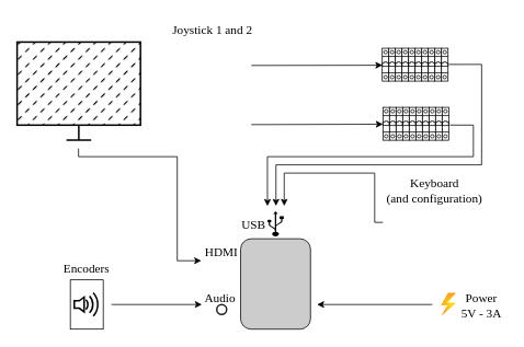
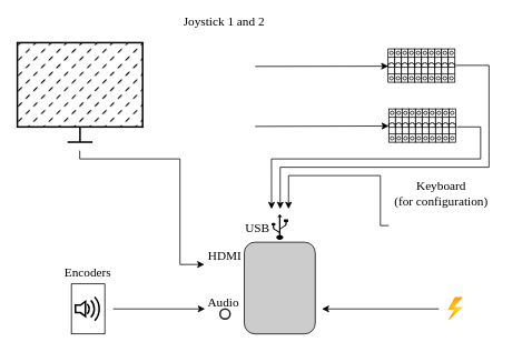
  <mxCell id="0" />
  <mxCell id="1" parent="0" />
  <mxCell id="2" value="" style="html=1;verticalLabelPosition=bottom;align=center;labelBackgroundColor=#ffffff;verticalAlign=top;strokeWidth=2;shadow=0;dashed=0;shape=mxgraph.ios7.icons.monitor;fillStyle=dashed;gradientDirection=east;fillColor=#000000;" vertex="1" parent="1"><mxGeometry x="20.3" y="50.5" width="150" height="119.5" as="geometry" /></mxCell>
  <mxCell id="3" value="" style="shape=image;html=1;verticalAlign=top;verticalLabelPosition=bottom;labelBackgroundColor=#ffffff;imageAspect=0;aspect=fixed;image=https://icons.diagrams.net/icon-cache1/80_S_Stuffs_Outline-2557/Asset_11-641.svg" vertex="1" parent="1"><mxGeometry x="225" y="113.5" width="66" height="56" as="geometry" /></mxCell>
  <mxCell id="4" value="" style="shape=mxgraph.signs.tech.usb;html=1;pointerEvents=1;fillColor=#000000;strokeColor=none;verticalLabelPosition=bottom;verticalAlign=top;align=center;" vertex="1" parent="1"><mxGeometry x="324.5" y="256.5" width="20" height="30.5" as="geometry" /></mxCell>
  <mxCell id="5" value="" style="image;aspect=fixed;html=1;points=[];align=center;fontSize=12;image=img/lib/azure2/general/Power.svg;imageBackground=none;fillStyle=dots;" vertex="1" parent="1"><mxGeometry x="536.08" y="356" width="18.12" height="28" as="geometry" /></mxCell>
  <mxCell id="6" value="" style="shape=image;html=1;verticalAlign=top;verticalLabelPosition=bottom;labelBackgroundColor=#ffffff;imageAspect=0;image=https://icons.diagrams.net/icon-cache1/Bootstrap_Vol_3-2297/keyboard-925.svg;strokeWidth=1.968;" vertex="1" parent="1"><mxGeometry x="475.4" y="224.5" width="104.5" height="94.5" as="geometry" /></mxCell>
  <mxCell id="7" value="" style="shape=image;html=1;verticalAlign=top;verticalLabelPosition=bottom;labelBackgroundColor=#ffffff;imageAspect=0;aspect=fixed;image=https://icons.diagrams.net/icon-cache1/80_S_Stuffs_Outline-2557/Asset_11-641.svg" vertex="1" parent="1"><mxGeometry x="225" y="50" width="66" height="56" as="geometry" /></mxCell>
  <mxCell id="8" value="" style="group" vertex="1" connectable="0" parent="1"><mxGeometry x="464.2" y="58" width="80" height="40" as="geometry" /></mxCell>
  <mxCell id="9" value="" style="verticalLabelPosition=bottom;dashed=0;shadow=0;html=1;align=center;verticalAlign=top;shape=mxgraph.cabinets.cb_1p;" vertex="1" parent="8"><mxGeometry width="8" height="40" as="geometry" /></mxCell>
  <mxCell id="10" value="" style="verticalLabelPosition=bottom;dashed=0;shadow=0;html=1;align=center;verticalAlign=top;shape=mxgraph.cabinets.cb_1p;" vertex="1" parent="8"><mxGeometry x="8" width="8" height="40" as="geometry" /></mxCell>
  <mxCell id="11" value="" style="verticalLabelPosition=bottom;dashed=0;shadow=0;html=1;align=center;verticalAlign=top;shape=mxgraph.cabinets.cb_1p;" vertex="1" parent="8"><mxGeometry x="16" width="8" height="40" as="geometry" /></mxCell>
  <mxCell id="12" value="" style="verticalLabelPosition=bottom;dashed=0;shadow=0;html=1;align=center;verticalAlign=top;shape=mxgraph.cabinets.cb_1p;" vertex="1" parent="8"><mxGeometry x="24" width="8" height="40" as="geometry" /></mxCell>
  <mxCell id="13" value="" style="verticalLabelPosition=bottom;dashed=0;shadow=0;html=1;align=center;verticalAlign=top;shape=mxgraph.cabinets.cb_1p;" vertex="1" parent="8"><mxGeometry x="32" width="8" height="40" as="geometry" /></mxCell>
  <mxCell id="14" value="" style="verticalLabelPosition=bottom;dashed=0;shadow=0;html=1;align=center;verticalAlign=top;shape=mxgraph.cabinets.cb_1p;" vertex="1" parent="8"><mxGeometry x="40" width="8" height="40" as="geometry" /></mxCell>
  <mxCell id="15" value="" style="verticalLabelPosition=bottom;dashed=0;shadow=0;html=1;align=center;verticalAlign=top;shape=mxgraph.cabinets.cb_1p;" vertex="1" parent="8"><mxGeometry x="48" width="8" height="40" as="geometry" /></mxCell>
  <mxCell id="16" value="" style="verticalLabelPosition=bottom;dashed=0;shadow=0;html=1;align=center;verticalAlign=top;shape=mxgraph.cabinets.cb_1p;" vertex="1" parent="8"><mxGeometry x="56" width="8" height="40" as="geometry" /></mxCell>
  <mxCell id="17" value="" style="verticalLabelPosition=bottom;dashed=0;shadow=0;html=1;align=center;verticalAlign=top;shape=mxgraph.cabinets.cb_1p;" vertex="1" parent="8"><mxGeometry x="64" width="8" height="40" as="geometry" /></mxCell>
  <mxCell id="18" value="" style="verticalLabelPosition=bottom;dashed=0;shadow=0;html=1;align=center;verticalAlign=top;shape=mxgraph.cabinets.cb_1p;" vertex="1" parent="8"><mxGeometry x="72" width="8" height="40" as="geometry" /></mxCell>
- <mxCell id="19" value="&lt;font style=&quot;font-size: 15px;&quot; face=&quot;Times New Roman&quot;&gt;Joystick 1 and 2&lt;/font&gt;" style="text;html=1;align=center;verticalAlign=middle;whiteSpace=wrap;rounded=0;" vertex="1" parent="1"><mxGeometry x="208" y="20" width="100" height="30" as="geometry" /></mxCell>
+ <mxCell id="19" value="&lt;font style=&quot;font-size: 15px;&quot; face=&quot;Times New Roman&quot;&gt;Joystick 1 and 2&lt;/font&gt;" style="text;html=1;align=center;verticalAlign=middle;whiteSpace=wrap;rounded=0;" vertex="1" parent="1"><mxGeometry x="218" y="10" width="100" height="30" as="geometry" /></mxCell>
  <mxCell id="20" value="" style="group" vertex="1" connectable="0" parent="1"><mxGeometry x="465" y="130" width="80" height="40" as="geometry" /></mxCell>
  <mxCell id="21" value="" style="verticalLabelPosition=bottom;dashed=0;shadow=0;html=1;align=center;verticalAlign=top;shape=mxgraph.cabinets.cb_1p;" vertex="1" parent="20"><mxGeometry width="8" height="40" as="geometry" /></mxCell>
  <mxCell id="22" value="" style="verticalLabelPosition=bottom;dashed=0;shadow=0;html=1;align=center;verticalAlign=top;shape=mxgraph.cabinets.cb_1p;" vertex="1" parent="20"><mxGeometry x="8" width="8" height="40" as="geometry" /></mxCell>
  <mxCell id="23" value="" style="verticalLabelPosition=bottom;dashed=0;shadow=0;html=1;align=center;verticalAlign=top;shape=mxgraph.cabinets.cb_1p;" vertex="1" parent="20"><mxGeometry x="16" width="8" height="40" as="geometry" /></mxCell>
  <mxCell id="24" value="" style="verticalLabelPosition=bottom;dashed=0;shadow=0;html=1;align=center;verticalAlign=top;shape=mxgraph.cabinets.cb_1p;" vertex="1" parent="20"><mxGeometry x="24" width="8" height="40" as="geometry" /></mxCell>
  <mxCell id="25" value="" style="verticalLabelPosition=bottom;dashed=0;shadow=0;html=1;align=center;verticalAlign=top;shape=mxgraph.cabinets.cb_1p;" vertex="1" parent="20"><mxGeometry x="32" width="8" height="40" as="geometry" /></mxCell>
  <mxCell id="26" value="" style="verticalLabelPosition=bottom;dashed=0;shadow=0;html=1;align=center;verticalAlign=top;shape=mxgraph.cabinets.cb_1p;" vertex="1" parent="20"><mxGeometry x="40" width="8" height="40" as="geometry" /></mxCell>
  <mxCell id="27" value="" style="verticalLabelPosition=bottom;dashed=0;shadow=0;html=1;align=center;verticalAlign=top;shape=mxgraph.cabinets.cb_1p;" vertex="1" parent="20"><mxGeometry x="48" width="8" height="40" as="geometry" /></mxCell>
  <mxCell id="28" value="" style="verticalLabelPosition=bottom;dashed=0;shadow=0;html=1;align=center;verticalAlign=top;shape=mxgraph.cabinets.cb_1p;" vertex="1" parent="20"><mxGeometry x="56" width="8" height="40" as="geometry" /></mxCell>
  <mxCell id="29" value="" style="verticalLabelPosition=bottom;dashed=0;shadow=0;html=1;align=center;verticalAlign=top;shape=mxgraph.cabinets.cb_1p;" vertex="1" parent="20"><mxGeometry x="64" width="8" height="40" as="geometry" /></mxCell>
  <mxCell id="30" value="" style="verticalLabelPosition=bottom;dashed=0;shadow=0;html=1;align=center;verticalAlign=top;shape=mxgraph.cabinets.cb_1p;" vertex="1" parent="20"><mxGeometry x="72" width="8" height="40" as="geometry" /></mxCell>
  <mxCell id="31" value="" style="endArrow=classic;startArrow=none;html=1;rounded=0;entryX=0.027;entryY=0.518;entryDx=0;entryDy=0;entryPerimeter=0;startFill=0;" edge="1" parent="1" target="9"><mxGeometry width="50" height="50" relative="1" as="geometry"><mxPoint x="305" y="79" as="sourcePoint" /><mxPoint x="345" y="90" as="targetPoint" /></mxGeometry></mxCell>
  <mxCell id="32" value="" style="endArrow=classic;startArrow=none;html=1;rounded=0;entryX=0.027;entryY=0.518;entryDx=0;entryDy=0;entryPerimeter=0;startFill=0;" edge="1" parent="1"><mxGeometry width="50" height="50" relative="1" as="geometry"><mxPoint x="305" y="151" as="sourcePoint" /><mxPoint x="465" y="150.5" as="targetPoint" /></mxGeometry></mxCell>
  <mxCell id="33" value="" style="group;fillColor=none;fillStyle=cross-hatch;gradientDirection=radial;fontColor=#ffffff;strokeColor=none;" vertex="1" connectable="0" parent="1"><mxGeometry x="292" y="290" width="85" height="110" as="geometry" /></mxCell>
  <mxCell id="34" value="" style="rounded=1;whiteSpace=wrap;html=1;rotation=90;fillColor=#CCCCCC;fillStyle=auto;" vertex="1" parent="33"><mxGeometry x="-12.5" y="12.5" width="110" height="85" as="geometry" /></mxCell>
  <mxCell id="35" value="" style="shape=image;html=1;verticalAlign=top;verticalLabelPosition=bottom;labelBackgroundColor=#ffffff;imageAspect=0;aspect=fixed;image=https://icons.diagrams.net/icon-cache1/Fruit-2455/Fruit_iconfree_Filled_Outline_raspberry-healthy-organic-food-fruit_icon-896.svg" vertex="1" parent="33"><mxGeometry x="10.5" y="23" width="64" height="64" as="geometry" /></mxCell>
  <mxCell id="36" value="" style="shape=image;html=1;verticalAlign=top;verticalLabelPosition=bottom;labelBackgroundColor=#ffffff;imageAspect=0;aspect=fixed;image=https://icons.diagrams.net/icon-cache1/Bootstrap_Vol_3-2297/hdmi-916.svg" vertex="1" parent="1"><mxGeometry x="256" y="307" width="26" height="26" as="geometry" /></mxCell>
  <mxCell id="37" value="&lt;font face=&quot;Times New Roman&quot;&gt;&lt;span style=&quot;font-size: 15px;&quot;&gt;HDMI&lt;/span&gt;&lt;/font&gt;" style="text;html=1;align=center;verticalAlign=middle;whiteSpace=wrap;rounded=0;" vertex="1" parent="1"><mxGeometry x="217" y="291" width="104" height="30" as="geometry" /></mxCell>
  <mxCell id="38" value="&lt;font face=&quot;Times New Roman&quot;&gt;&lt;span style=&quot;font-size: 15px;&quot;&gt;USB&lt;/span&gt;&lt;/font&gt;" style="text;html=1;align=center;verticalAlign=middle;whiteSpace=wrap;rounded=0;" vertex="1" parent="1"><mxGeometry x="256" y="256.5" width="104" height="30" as="geometry" /></mxCell>
  <mxCell id="39" value="" style="endArrow=classic;html=1;rounded=0;edgeStyle=orthogonalEdgeStyle;exitX=1.164;exitY=0.493;exitDx=0;exitDy=0;exitPerimeter=0;" edge="1" parent="1" source="18"><mxGeometry width="50" height="50" relative="1" as="geometry"><mxPoint x="605" y="98" as="sourcePoint" /><mxPoint x="335" y="250" as="targetPoint" /><Array as="points"><mxPoint x="585" y="78" /><mxPoint x="585" y="200" /><mxPoint x="335" y="200" /></Array></mxGeometry></mxCell>
  <mxCell id="40" value="" style="endArrow=classic;html=1;rounded=0;edgeStyle=orthogonalEdgeStyle;exitX=1.185;exitY=0.539;exitDx=0;exitDy=0;exitPerimeter=0;entryX=0.66;entryY=-0.212;entryDx=0;entryDy=0;entryPerimeter=0;" edge="1" parent="1" source="30" target="38"><mxGeometry width="50" height="50" relative="1" as="geometry"><mxPoint x="575" y="100" as="sourcePoint" /><mxPoint x="335" y="250" as="targetPoint" /><Array as="points"><mxPoint x="575" y="152" /><mxPoint x="575" y="190" /><mxPoint x="325" y="190" /></Array></mxGeometry></mxCell>
- <mxCell id="41" value="&lt;font style=&quot;font-size: 15px;&quot; face=&quot;Times New Roman&quot;&gt;Keyboard&lt;/font&gt;&lt;div&gt;&lt;font style=&quot;font-size: 15px;&quot; face=&quot;Times New Roman&quot;&gt;(and configuration)&lt;/font&gt;&lt;/div&gt;" style="text;html=1;align=center;verticalAlign=middle;whiteSpace=wrap;rounded=0;" vertex="1" parent="1"><mxGeometry x="467.85" y="216" width="119.6" height="30" as="geometry" /></mxCell>
+ <mxCell id="41" value="&lt;font style=&quot;font-size: 15px;&quot; face=&quot;Times New Roman&quot;&gt;Keyboard&lt;/font&gt;&lt;div&gt;&lt;font style=&quot;font-size: 15px;&quot; face=&quot;Times New Roman&quot;&gt;(for configuration)&lt;/font&gt;&lt;/div&gt;" style="text;html=1;align=center;verticalAlign=middle;whiteSpace=wrap;rounded=0;" vertex="1" parent="1"><mxGeometry x="467.85" y="216" width="119.6" height="30" as="geometry" /></mxCell>
  <mxCell id="42" value="" style="endArrow=classic;html=1;rounded=0;edgeStyle=orthogonalEdgeStyle;" edge="1" parent="1"><mxGeometry width="50" height="50" relative="1" as="geometry"><mxPoint x="465" y="270" as="sourcePoint" /><mxPoint x="345" y="250" as="targetPoint" /><Array as="points"><mxPoint x="455" y="270" /><mxPoint x="455" y="210" /><mxPoint x="345" y="210" /></Array></mxGeometry></mxCell>
  <mxCell id="43" value="" style="endArrow=classic;html=1;rounded=0;edgeStyle=orthogonalEdgeStyle;entryX=0.261;entryY=0.856;entryDx=0;entryDy=0;entryPerimeter=0;" edge="1" parent="1" target="37"><mxGeometry width="50" height="50" relative="1" as="geometry"><mxPoint x="95" y="180" as="sourcePoint" /><mxPoint x="215" y="290" as="targetPoint" /><Array as="points"><mxPoint x="95" y="190" /><mxPoint x="215" y="190" /><mxPoint x="215" y="317" /></Array></mxGeometry></mxCell>
  <mxCell id="44" value="" style="group" vertex="1" connectable="0" parent="1"><mxGeometry x="85" y="340" width="40" height="60" as="geometry" /></mxCell>
  <mxCell id="45" value="" style="rounded=0;whiteSpace=wrap;html=1;" vertex="1" parent="44"><mxGeometry width="40" height="60" as="geometry" /></mxCell>
  <mxCell id="46" value="" style="html=1;verticalLabelPosition=bottom;align=center;labelBackgroundColor=#ffffff;verticalAlign=top;strokeWidth=2;strokeColor=#000000;shadow=0;dashed=0;shape=mxgraph.ios7.icons.volume_2;pointerEvents=1" vertex="1" parent="44"><mxGeometry x="4.85" y="15.9" width="30.3" height="28.2" as="geometry" /></mxCell>
  <mxCell id="47" value="&lt;font face=&quot;Times New Roman&quot;&gt;&lt;span style=&quot;font-size: 15px;&quot;&gt;Encoders&lt;/span&gt;&lt;/font&gt;" style="text;html=1;align=center;verticalAlign=middle;whiteSpace=wrap;rounded=0;" vertex="1" parent="1"><mxGeometry x="53" y="310" width="104" height="30" as="geometry" /></mxCell>
  <mxCell id="48" value="" style="html=1;verticalLabelPosition=bottom;labelBackgroundColor=#ffffff;verticalAlign=top;shadow=0;dashed=0;strokeWidth=2;shape=mxgraph.ios7.misc.circle;strokeColor=#222222;fillColor=none;" vertex="1" parent="1"><mxGeometry x="263" y="370" width="12" height="12" as="geometry" /></mxCell>
  <mxCell id="49" value="&lt;font face=&quot;Times New Roman&quot;&gt;&lt;span style=&quot;font-size: 15px;&quot;&gt;Audio&amp;nbsp;&lt;/span&gt;&lt;/font&gt;" style="text;html=1;align=center;verticalAlign=middle;whiteSpace=wrap;rounded=0;" vertex="1" parent="1"><mxGeometry x="217" y="346" width="104" height="30" as="geometry" /></mxCell>
  <mxCell id="50" value="" style="endArrow=classic;html=1;rounded=0;entryX=0.269;entryY=0.8;entryDx=0;entryDy=0;entryPerimeter=0;" edge="1" parent="1" target="49"><mxGeometry width="50" height="50" relative="1" as="geometry"><mxPoint x="135" y="370" as="sourcePoint" /><mxPoint x="315" y="160" as="targetPoint" /></mxGeometry></mxCell>
  <mxCell id="51" value="" style="endArrow=classic;html=1;rounded=0;" edge="1" parent="1"><mxGeometry width="50" height="50" relative="1" as="geometry"><mxPoint x="525" y="370" as="sourcePoint" /><mxPoint x="385" y="370" as="targetPoint" /></mxGeometry></mxCell>
- <mxCell id="52" value="&lt;font face=&quot;Times New Roman&quot;&gt;&lt;span style=&quot;font-size: 15px;&quot;&gt;Power&lt;/span&gt;&lt;/font&gt;&lt;div&gt;&lt;font face=&quot;Times New Roman&quot;&gt;&lt;span style=&quot;font-size: 15px;&quot;&gt;5V - 3A&lt;/span&gt;&lt;/font&gt;&lt;/div&gt;" style="text;html=1;align=center;verticalAlign=middle;whiteSpace=wrap;rounded=0;" vertex="1" parent="1"><mxGeometry x="555" y="356" width="60" height="30" as="geometry" /></mxCell>
